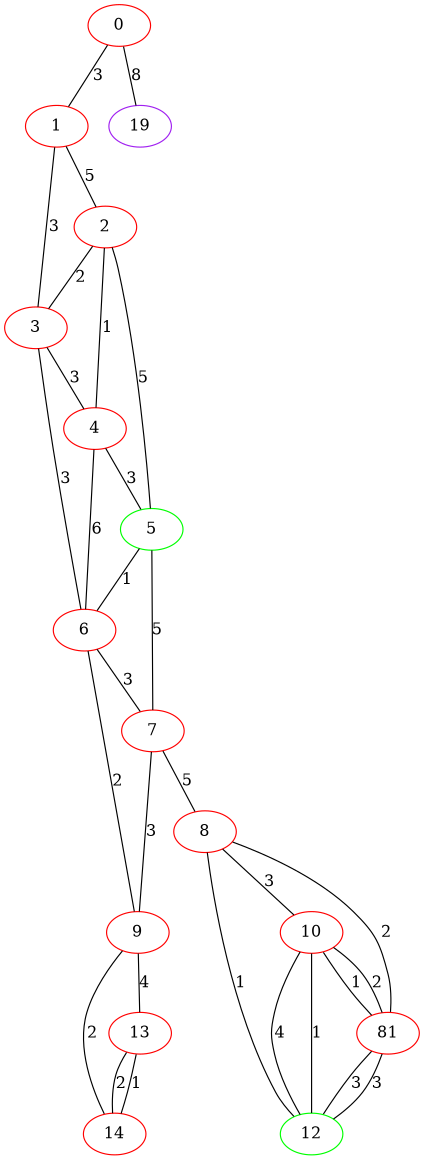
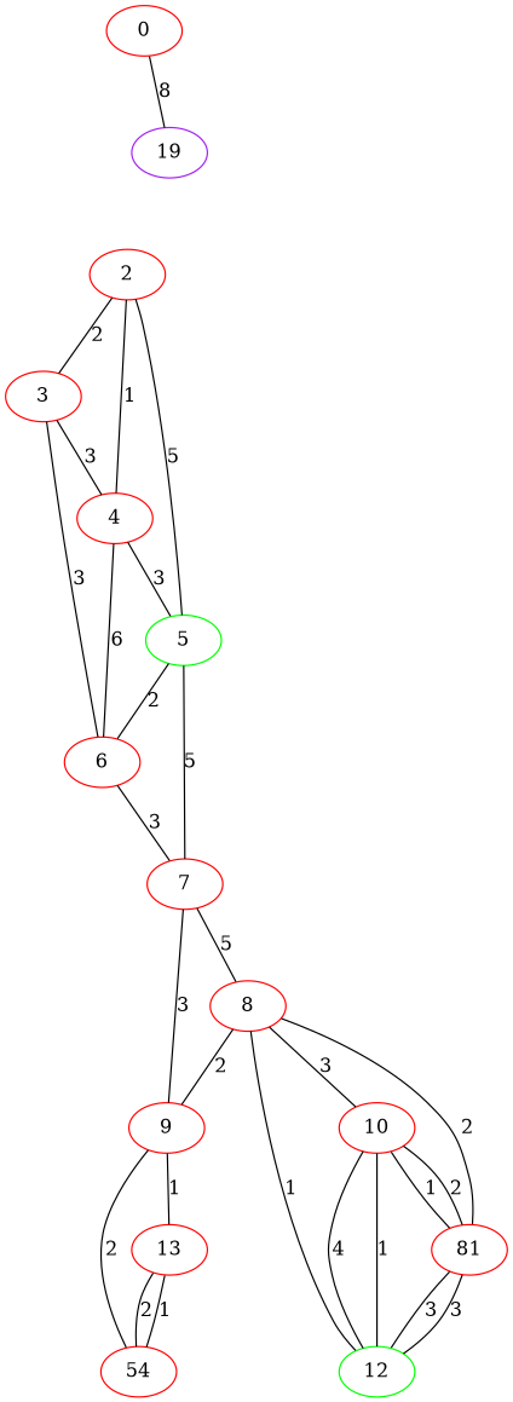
  graph {
    node [color=red weight=1]
    0
-   1
    n3 [color=purple label=19 weight=4]
    2
    3
    4
    5 [color=green weight=2]
    6
    7
    8
    9
    10
    n13 [label=81]
    12 [color=green weight=2]
    13
-   14
-   0 -- 1 [label=3]
+   14 [label=54]
    0 -- n3 [label=8]
-   1 -- 2 [label=5]
-   1 -- 3 [label=3]
    2 -- 3 [label=2]
    2 -- 4 [label=1]
    2 -- 5 [label=5]
    3 -- 4 [label=3]
    3 -- 6 [label=3]
    4 -- 5 [label=3]
    4 -- 6 [label=6]
-   5 -- 6 [label=1]
+   5 -- 6 [label=2]
    5 -- 7 [label=5]
    6 -- 7 [label=3]
    7 -- 8 [label=5]
    7 -- 9 [label=3]
-   6 -- 9 [label=2]
+   8 -- 9 [label=2]
    8 -- 10 [label=3]
    8 -- n13 [label=2]
    8 -- 12 [label=1]
-   9 -- 13 [label=4]
+   9 -- 13 [label=1]
    9 -- 14 [label=2]
    10 -- n13 [label=1]
    10 -- n13 [label=2]
    10 -- 12 [label=4]
    10 -- 12 [label=1]
    n13 -- 12 [label=3]
    n13 -- 12 [label=3]
    13 -- 14 [label=2]
    13 -- 14 [label=1]
  }
